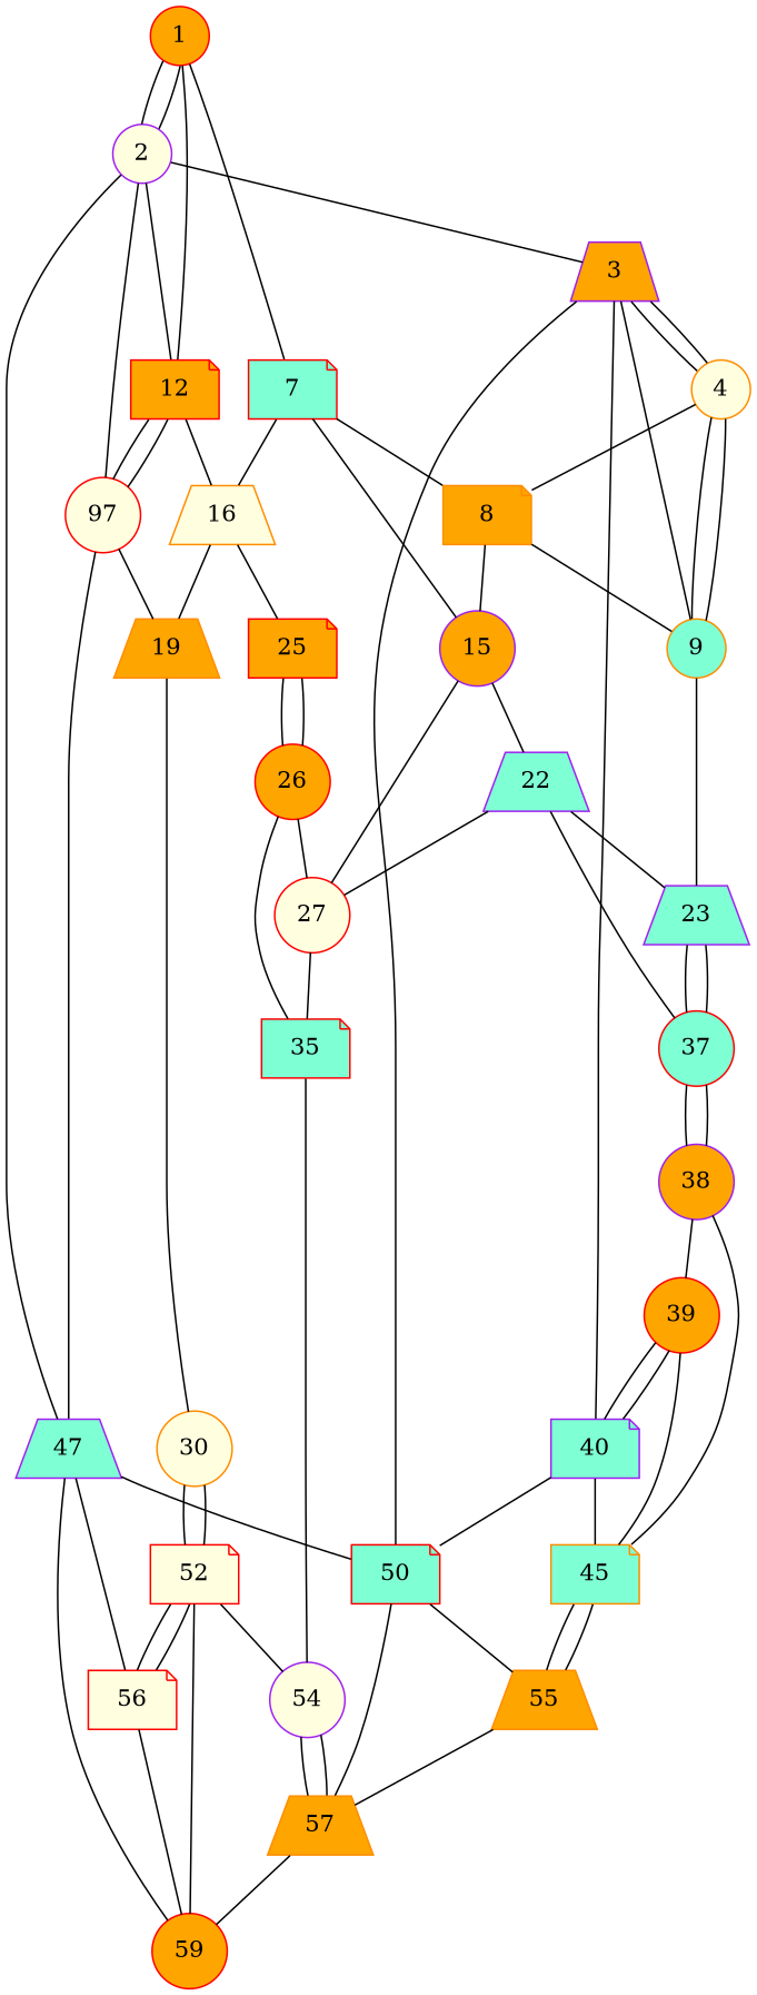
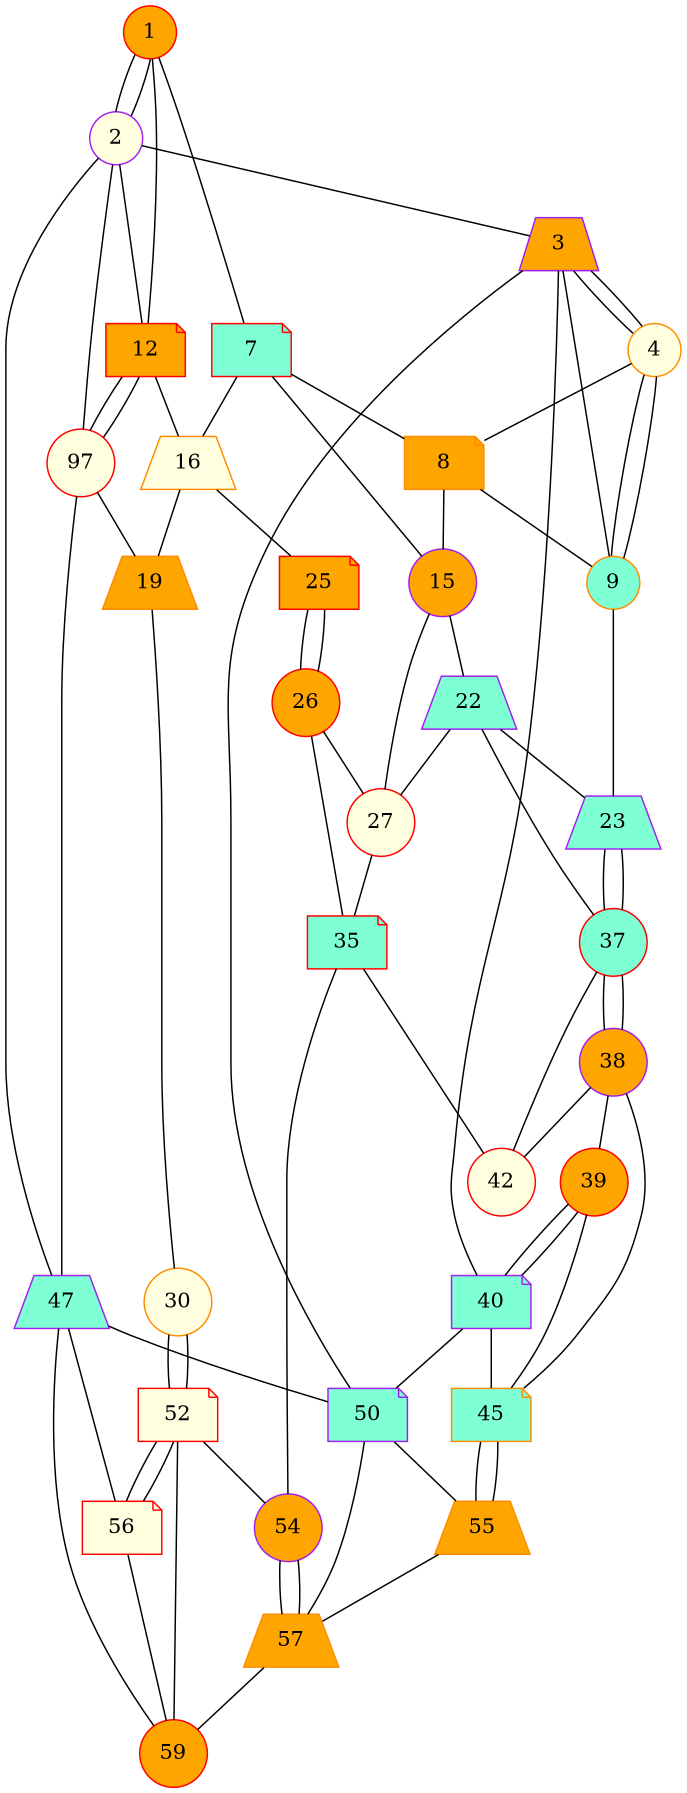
  graph {
    node [color=red fillcolor=orange shape=circle style=filled]
    1 [super="+6"]
    2 [color=purple fillcolor=lightyellow super="+11"]
    7 [fillcolor=aquamarine shape=note super="+14"]
    12 [shape=note super="+13"]
    3 [color=purple shape=trapezium super="+36"]
    n6 [fillcolor=lightyellow label=97 super="+18"]
    47 [color=purple fillcolor=aquamarine shape=trapezium super="+48"]
    8 [color=darkorange shape=note super="+10"]
    15 [color=purple super="+21"]
    16 [color=darkorange fillcolor=lightyellow shape=trapezium super="+20"]
    4 [color=darkorange fillcolor=lightyellow super="+5"]
    9 [color=darkorange fillcolor=aquamarine super="+24"]
    40 [color=purple fillcolor=aquamarine shape=note super="+49"]
-   50 [fillcolor=aquamarine shape=note super="+51"]
+   50 [color=purple fillcolor=aquamarine shape=note super="+51"]
    19 [color=darkorange shape=trapezium]
    56 [fillcolor=lightyellow shape=note]
    59 [super="+60"]
    23 [color=purple fillcolor=aquamarine shape=trapezium]
    45 [color=darkorange fillcolor=aquamarine shape=note super="+46"]
    55 [color=darkorange shape=trapezium]
    57 [color=darkorange shape=trapezium super="+58"]
    22 [color=purple fillcolor=aquamarine shape=trapezium super="+29"]
    27 [fillcolor=lightyellow super="+28"]
    25 [shape=note]
    37 [fillcolor=aquamarine super="+41"]
    35 [fillcolor=aquamarine shape=note super="+44"]
    30 [color=darkorange fillcolor=lightyellow super="+31"]
    26 [super="+34"]
    52 [fillcolor=lightyellow shape=note super="+53"]
+   42 [fillcolor=lightyellow]
    38 [color=purple super="+43"]
-   54 [color=purple fillcolor=lightyellow]
+   54 [color=purple]
    39
    1 -- 2
    1 -- 2
    1 -- 7
    1 -- 12
    2 -- 12
    2 -- 3
    2 -- n6
    2 -- 47
    7 -- 8
    7 -- 15
    7 -- 16
    12 -- n6
    12 -- n6
    12 -- 16
    3 -- 4
    3 -- 4
    3 -- 9
    3 -- 40
    3 -- 50
    n6 -- 47
    n6 -- 19
    47 -- 50
    47 -- 56
    47 -- 59
    8 -- 15
    8 -- 9
    15 -- 22
    15 -- 27
    16 -- 19
    16 -- 25
    4 -- 8
    4 -- 9
    4 -- 9
    9 -- 23
    40 -- 50
    40 -- 45
    50 -- 55
    50 -- 57
    19 -- 30
    56 -- 59
    23 -- 37
    23 -- 37
    45 -- 55
    45 -- 55
    55 -- 57
    57 -- 59
    22 -- 23
    22 -- 27
    22 -- 37
    27 -- 35
    25 -- 26
    25 -- 26
+   37 -- 42
    37 -- 38
    37 -- 38
+   35 -- 42
    35 -- 54
    30 -- 52
    30 -- 52
    26 -- 27
    26 -- 35
    52 -- 56
    52 -- 56
    52 -- 59
    52 -- 54
    38 -- 45
+   38 -- 42
    38 -- 39
    54 -- 57
    54 -- 57
    39 -- 40
    39 -- 40
    39 -- 45
  }
